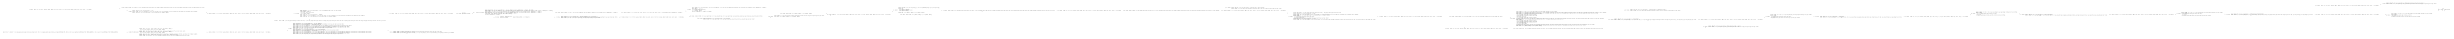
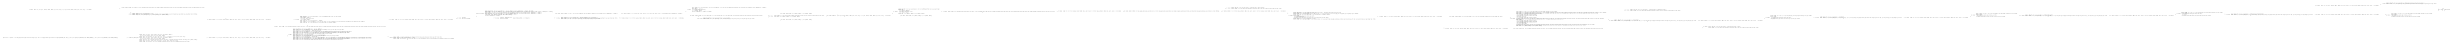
  digraph {
    fontname="Liberation Mono"
    rankdir=LR
    node [fontname="Liberation Mono" shape=record]
    edge [fontname="Liberation Mono"]
    n1 [label="{0\:\ 0x0000|MTH_ENTER_BLOCK\l|0x0000: CONST  (r3 I:?[int, float, boolean, short, byte, char, OBJECT, ARRAY]) = \l  (0 ?[int, float, boolean, short, byte, char, OBJECT, ARRAY])\l \l0x0001: CONST  (r8 I:?[boolean, int, float, short, byte, char]) = (1 ?[boolean, int, float, short, byte, char]) \l0x0002: CONST  (r5 I:?[int, float, boolean, short, byte, char, OBJECT, ARRAY]) = \l  (0 ?[int, float, boolean, short, byte, char, OBJECT, ARRAY])\l \l0x0003: CHECK_CAST  (r10 I:com.google.android.gms.internal.ads.zzbdg) = (com.google.android.gms.internal.ads.zzbdg) (r10 I:?[OBJECT, ARRAY]) \l0x0005: CONST  (r0 I:?[int, float, short, byte, char]) = (3 ?[int, float, short, byte, char]) \l0x0006: INVOKE  (r0 I:boolean) = (r0 I:int) com.google.android.gms.internal.ads.zzaxa.isLoggable(int):boolean type: STATIC \l}"]
    n2 [label="{1\:\ 0x000a|0x000a: IF  (r0 I:?[int, boolean, OBJECT, ARRAY, byte, short, char]) == (0 ?[int, boolean, OBJECT, ARRAY, byte, short, char])  \-\> B:3:0x003a \l}"]
    n3 [label="{2\:\ 0x000c|0x000c: NEW_INSTANCE  (r0 I:org.json.JSONObject) =  org.json.JSONObject \l0x000e: INVOKE  (r0 I:org.json.JSONObject), (r11 I:java.util.Map) org.json.JSONObject.\<init\>(java.util.Map):void type: DIRECT \l0x0011: CONST_STR  (r1 I:java.lang.String) =  \"google.afma.Notify_dt\" \l0x0013: INVOKE  (r0 I:org.json.JSONObject), (r1 I:java.lang.String) org.json.JSONObject.remove(java.lang.String):java.lang.Object type: VIRTUAL \l0x0016: INVOKE  (r0 I:java.lang.String) = (r0 I:java.lang.Object) java.lang.String.valueOf(java.lang.Object):java.lang.String type: STATIC \l0x001a: INVOKE  (r1 I:java.lang.String) = (r0 I:java.lang.Object) java.lang.String.valueOf(java.lang.Object):java.lang.String type: STATIC \l0x001e: INVOKE  (r1 I:int) = (r1 I:java.lang.String) java.lang.String.length():int type: VIRTUAL \l0x0022: ARITH  (r1 I:int) = (r1 I:int) + (15 int) \l0x0024: NEW_INSTANCE  (r2 I:java.lang.StringBuilder) =  java.lang.StringBuilder \l0x0026: INVOKE  (r2 I:java.lang.StringBuilder), (r1 I:int) java.lang.StringBuilder.\<init\>(int):void type: DIRECT \l0x0029: CONST_STR  (r1 I:java.lang.String) =  \"Precache GMSG: \" \l0x002b: INVOKE  (r1 I:java.lang.StringBuilder) = (r2 I:java.lang.StringBuilder), (r1 I:java.lang.String) java.lang.StringBuilder.append(java.lang.String):java.lang.StringBuilder type: VIRTUAL \l0x002f: INVOKE  (r0 I:java.lang.StringBuilder) = (r1 I:java.lang.StringBuilder), (r0 I:java.lang.String) java.lang.StringBuilder.append(java.lang.String):java.lang.StringBuilder type: VIRTUAL \l0x0033: INVOKE  (r0 I:java.lang.String) = (r0 I:java.lang.StringBuilder) java.lang.StringBuilder.toString():java.lang.String type: VIRTUAL \l0x0037: INVOKE  (r0 I:java.lang.String) com.google.android.gms.internal.ads.zzaxa.zzdp(java.lang.String):void type: STATIC \l}"]
    n4 [label="{3\:\ 0x003a|0x003a: INVOKE   com.google.android.gms.ads.internal.zzk.zzmc():com.google.android.gms.internal.ads.zzbft type: STATIC \l0x003d: CONST_STR  (r0 I:java.lang.String) =  \"abort\" \l0x003f: INVOKE  (r0 I:boolean) = (r11 I:java.util.Map), (r0 I:java.lang.Object) java.util.Map.containsKey(java.lang.Object):boolean type: INTERFACE \l}"]
    n5 [label="{4\:\ 0x0043|0x0043: IF  (r0 I:?[int, boolean, OBJECT, ARRAY, byte, short, char]) == (0 ?[int, boolean, OBJECT, ARRAY, byte, short, char])  \-\> B:9:0x0051 \l}"]
    n6 [label="{5\:\ 0x0045|0x0045: INVOKE  (r0 I:boolean) = (r10 I:com.google.android.gms.internal.ads.zzbdg) com.google.android.gms.internal.ads.zzbft.zzc(com.google.android.gms.internal.ads.zzbdg):boolean type: STATIC \l}"]
    n7 [label="{9\:\ 0x0051|0x0051: CONST_STR  (r0 I:java.lang.String) =  \"src\" \l0x0053: INVOKE  (r0 I:java.lang.Object) = (r11 I:java.util.Map), (r0 I:java.lang.Object) java.util.Map.get(java.lang.Object):java.lang.Object type: INTERFACE \l0x0057: CHECK_CAST  (r0 I:java.lang.String) = (java.lang.String) (r0 I:?[OBJECT, ARRAY]) \l}"]
    n8 [label="{6\:\ 0x0049|0x0049: IF  (r0 I:?[int, boolean, OBJECT, ARRAY, byte, short, char]) != (0 ?[int, boolean, OBJECT, ARRAY, byte, short, char])  \-\> B:8:0x0050 \l}"]
    n9 [label="{10\:\ 0x0059|0x0059: IF  (r0 I:?[int, boolean, OBJECT, ARRAY, byte, short, char]) == (0 ?[int, boolean, OBJECT, ARRAY, byte, short, char])  \-\> B:50:0x012e \l}"]
    n10 [label="{7\:\ 0x004b|0x004b: CONST_STR  (r0 I:java.lang.String) =  \"Precache abort but no precache task running.\" \l0x004d: INVOKE  (r0 I:java.lang.String) com.google.android.gms.internal.ads.zzaxa.zzep(java.lang.String):void type: STATIC \l}"]
    n11 [label="{8\:\ 0x0050|0x0050: RETURN   \l}"]
    n12 [label="{11\:\ 0x005b|0x005b: NEW_ARRAY  (r2 I:java.lang.String[]) = (r8 I:int A[IMMUTABLE_TYPE]) type: java.lang.String[] \l0x005d: APUT  \l  (r2 I:?[OBJECT, ARRAY][])\l  (r5 I:?[int, short, byte, char])\l  (r0 I:?[OBJECT, ARRAY])\l \l0x005f: CONST_STR  (r1 I:java.lang.String) =  \"demuxed\" \l0x0061: INVOKE  (r1 I:java.lang.Object) = (r11 I:java.util.Map), (r1 I:java.lang.Object) java.util.Map.get(java.lang.Object):java.lang.Object type: INTERFACE \l0x0065: CHECK_CAST  (r1 I:java.lang.String) = (java.lang.String) (r1 I:?[OBJECT, ARRAY]) \l}"]
    n13 [label="{50\:\ 0x012e|0x012e: INVOKE  (r0 I:com.google.android.gms.internal.ads.zzbfr) = (r10 I:com.google.android.gms.internal.ads.zzbdg) com.google.android.gms.internal.ads.zzbft.zzd(com.google.android.gms.internal.ads.zzbdg):com.google.android.gms.internal.ads.zzbfr type: STATIC \l}"]
    n14 [label="{12\:\ 0x0067|0x0067: IF  (r1 I:?[int, boolean, OBJECT, ARRAY, byte, short, char]) == (0 ?[int, boolean, OBJECT, ARRAY, byte, short, char])  \-\> B:55:0x0141 \l}"]
    n15 [label="{51\:\ 0x0132|0x0132: IF  (r0 I:?[int, boolean, OBJECT, ARRAY, byte, short, char]) == (0 ?[int, boolean, OBJECT, ARRAY, byte, short, char])  \-\> B:53:0x0137 \l}"]
    n16 [label="{13\:\ 0x0069|SYNTHETIC\lSplitter:B:13:0x0069\l}"]
+   n17 [label="{55\:\ 0x0141|0x0141: MOVE  (r1 I:?[OBJECT, ARRAY]) = (r2 I:?[OBJECT, ARRAY]) \l}"]
    n18 [label="{14\:\ ?|Splitter:B:13:0x0069\l|0x0069: NEW_INSTANCE  (r6 I:org.json.JSONArray) =  org.json.JSONArray A[Catch:\{ JSONException \-\> 0x0098 \}, TRY_ENTER]\l0x006b: INVOKE  (r6 I:org.json.JSONArray), (r1 I:java.lang.String) org.json.JSONArray.\<init\>(java.lang.String):void type: DIRECT A[Catch:\{ JSONException \-\> 0x0098 \}]\l0x006e: INVOKE  (r2 I:int) = (r6 I:org.json.JSONArray) org.json.JSONArray.length():int type: VIRTUAL A[Catch:\{ JSONException \-\> 0x0098 \}]\l0x0072: NEW_ARRAY  (r2 I:java.lang.String[]) = (r2 I:int A[IMMUTABLE_TYPE]) type: java.lang.String[] A[Catch:\{ JSONException \-\> 0x0098 \}]\l0x0074: MOVE  (r4 I:?[int, float, boolean, short, byte, char, OBJECT, ARRAY]) = \l  (r5 I:?[int, float, boolean, short, byte, char, OBJECT, ARRAY])\l A[Catch:\{ JSONException \-\> 0x0098 \}]\l}"]
    n19 [label="{25\:\ 0x0098|ExcHandler: JSONException null\lSplitter:B:13:0x0069\l|0x0098: MOVE_EXCEPTION  (r2 I:?[OBJECT]) =  \l}"]
    n20 [label="{20\:\ 0x0085|0x0085: IF  (r1 I:?[int, boolean, OBJECT, ARRAY, byte, short, char]) != (0 ?[int, boolean, OBJECT, ARRAY, byte, short, char])  \-\> B:54:0x013e \l}"]
    n21 [label="{15\:\ 0x0075|0x0075: INVOKE  (r7 I:int) = (r6 I:org.json.JSONArray) org.json.JSONArray.length():int type: VIRTUAL A[Catch:\{ JSONException \-\> 0x0098 \}]\l}"]
    n22 [label="{26\:\ 0x0099|0x0099: CONST_STR  (r2 I:java.lang.String) =  \"Malformed demuxed URL list for precache: \" \l0x009b: INVOKE  (r1 I:java.lang.String) = (r1 I:java.lang.Object) java.lang.String.valueOf(java.lang.Object):java.lang.String type: STATIC \l0x009f: INVOKE  (r4 I:int) = (r1 I:java.lang.String) java.lang.String.length():int type: VIRTUAL \l}"]
    n23 [label="{16\:\ 0x0079|0x0079: IF  (r4 I:?[int, byte, short, char]) \>= (r7 I:?[int, byte, short, char])  \-\> B:19:0x0084 A[Catch:\{ JSONException \-\> 0x0098 \}]\l}"]
    n24 [label="{17\:\ 0x007b|0x007b: INVOKE  (r7 I:java.lang.String) = (r6 I:org.json.JSONArray), (r4 I:int) org.json.JSONArray.getString(int):java.lang.String type: VIRTUAL A[Catch:\{ JSONException \-\> 0x0098 \}]\l0x007f: APUT  \l  (r2 I:?[OBJECT, ARRAY][])\l  (r4 I:?[int, short, byte, char])\l  (r7 I:?[OBJECT, ARRAY])\l A[Catch:\{ JSONException \-\> 0x0098 \}, TRY_LEAVE]\l}"]
    n25 [label="{19\:\ 0x0084|0x0084: MOVE  (r1 I:?[OBJECT, ARRAY]) = (r2 I:?[OBJECT, ARRAY]) \l}"]
    n26 [label="{21\:\ 0x0087|0x0087: NEW_ARRAY  (r1 I:java.lang.String[]) = (r8 I:int A[IMMUTABLE_TYPE]) type: java.lang.String[] \l0x0089: APUT  \l  (r1 I:?[OBJECT, ARRAY][])\l  (r5 I:?[int, short, byte, char])\l  (r0 I:?[OBJECT, ARRAY])\l \l0x008b: MOVE  (r2 I:?[OBJECT, ARRAY]) = (r1 I:?[OBJECT, ARRAY]) \l}"]
    n27 [label="{54\:\ 0x013e|0x013e: MOVE  (r2 I:?[OBJECT, ARRAY]) = (r1 I:?[OBJECT, ARRAY]) \l}"]
    n28 [label="{22\:\ 0x008c|0x008c: INVOKE  (r1 I:com.google.android.gms.internal.ads.zzbfr) = (r10 I:com.google.android.gms.internal.ads.zzbdg) com.google.android.gms.internal.ads.zzbft.zzd(com.google.android.gms.internal.ads.zzbdg):com.google.android.gms.internal.ads.zzbfr type: STATIC \l}"]
    n29 [label="{23\:\ 0x0090|0x0090: IF  (r1 I:?[int, boolean, OBJECT, ARRAY, byte, short, char]) == (0 ?[int, boolean, OBJECT, ARRAY, byte, short, char])  \-\> B:31:0x00b4 \l}"]
    n30 [label="{24\:\ 0x0092|0x0092: CONST_STR  (r0 I:java.lang.String) =  \"Precache task is already running.\" \l0x0094: INVOKE  (r0 I:java.lang.String) com.google.android.gms.internal.ads.zzaxa.zzep(java.lang.String):void type: STATIC \l}"]
    n31 [label="{31\:\ 0x00b4|0x00b4: INVOKE  (r1 I:com.google.android.gms.ads.internal.zza) = (r10 I:com.google.android.gms.internal.ads.zzbdg) com.google.android.gms.internal.ads.zzbdg.zzye():com.google.android.gms.ads.internal.zza type: INTERFACE \l}"]
    n32 [label="{32\:\ 0x00b8|0x00b8: IF  (r1 I:?[int, boolean, OBJECT, ARRAY, byte, short, char]) != (0 ?[int, boolean, OBJECT, ARRAY, byte, short, char])  \-\> B:34:0x00c0 \l}"]
    n33 [label="{27\:\ 0x00a3|0x00a3: IF  (r4 I:?[int, boolean, OBJECT, ARRAY, byte, short, char]) == (0 ?[int, boolean, OBJECT, ARRAY, byte, short, char])  \-\> B:30:0x00ae \l}"]
    n34 [label="{28\:\ 0x00a5|0x00a5: INVOKE  (r1 I:java.lang.String) = (r2 I:java.lang.String), (r1 I:java.lang.String) java.lang.String.concat(java.lang.String):java.lang.String type: VIRTUAL \l}"]
    n35 [label="{30\:\ 0x00ae|0x00ae: NEW_INSTANCE  (r1 I:java.lang.String) =  java.lang.String \l0x00b0: INVOKE  (r1 I:java.lang.String), (r2 I:java.lang.String) java.lang.String.\<init\>(java.lang.String):void type: DIRECT \l}"]
    n36 [label="{29\:\ 0x00a9|0x00a9: INVOKE  (r1 I:java.lang.String) com.google.android.gms.internal.ads.zzaxa.zzep(java.lang.String):void type: STATIC \l0x00ac: MOVE  (r1 I:?[OBJECT, ARRAY]) = (r3 I:?[OBJECT, ARRAY]) \l}"]
    n37 [label="{33\:\ 0x00ba|0x00ba: CONST_STR  (r0 I:java.lang.String) =  \"Precache requires a dependency provider.\" \l0x00bc: INVOKE  (r0 I:java.lang.String) com.google.android.gms.internal.ads.zzaxa.zzep(java.lang.String):void type: STATIC \l}"]
    n38 [label="{34\:\ 0x00c0|0x00c0: NEW_INSTANCE  (r4 I:com.google.android.gms.internal.ads.zzbdf) =  com.google.android.gms.internal.ads.zzbdf \l0x00c2: CONST_STR  (r1 I:java.lang.String) =  \"flags\" \l0x00c4: INVOKE  (r1 I:java.lang.Object) = (r11 I:java.util.Map), (r1 I:java.lang.Object) java.util.Map.get(java.lang.Object):java.lang.Object type: INTERFACE \l0x00c8: CHECK_CAST  (r1 I:java.lang.String) = (java.lang.String) (r1 I:?[OBJECT, ARRAY]) \l0x00ca: INVOKE  \l  (r4 I:com.google.android.gms.internal.ads.zzbdf)\l  (r1 I:java.lang.String)\l com.google.android.gms.internal.ads.zzbdf.\<init\>(java.lang.String):void type: DIRECT \l0x00cd: CONST_STR  (r1 I:java.lang.String) =  \"player\" \l0x00cf: INVOKE  (r1 I:java.lang.Integer) = (r11 I:java.util.Map), (r1 I:java.lang.String) com.google.android.gms.internal.ads.zzbgd.zza(java.util.Map, java.lang.String):java.lang.Integer type: STATIC \l}"]
    n39 [label="{35\:\ 0x00d3|0x00d3: IF  (r1 I:?[int, boolean, OBJECT, ARRAY, byte, short, char]) != (0 ?[int, boolean, OBJECT, ARRAY, byte, short, char])  \-\> B:37:0x00d9 \l}"]
    n40 [label="{36\:\ 0x00d5|0x00d5: INVOKE  (r1 I:java.lang.Integer) = (r5 I:int) java.lang.Integer.valueOf(int):java.lang.Integer type: STATIC \l}"]
    n41 [label="{37\:\ 0x00d9|0x00d9: INVOKE  (r1 I:int) = (r1 I:java.lang.Integer) java.lang.Integer.intValue():int type: VIRTUAL \l0x00dd: INVOKE  (r5 I:com.google.android.gms.ads.internal.zza) = (r10 I:com.google.android.gms.internal.ads.zzbdg) com.google.android.gms.internal.ads.zzbdg.zzye():com.google.android.gms.ads.internal.zza type: INTERFACE \l0x00e1: IGET  (r5 I:com.google.android.gms.internal.ads.zzbge) = (r5 I:com.google.android.gms.ads.internal.zza) com.google.android.gms.ads.internal.zza.zzbqs com.google.android.gms.internal.ads.zzbge \l0x00e3: INVOKE  (r1 I:com.google.android.gms.internal.ads.zzbfu) = \l  (r5 I:com.google.android.gms.internal.ads.zzbge)\l  (r10 I:com.google.android.gms.internal.ads.zzbdg)\l  (r1 I:int)\l  (r3 I:java.lang.String)\l  (r4 I:com.google.android.gms.internal.ads.zzbdf)\l com.google.android.gms.internal.ads.zzbge.zza(com.google.android.gms.internal.ads.zzbdg, int, java.lang.String, com.google.android.gms.internal.ads.zzbdf):com.google.android.gms.internal.ads.zzbfu type: INTERFACE \l0x00e7: NEW_INSTANCE  (r3 I:com.google.android.gms.internal.ads.zzbfr) =  com.google.android.gms.internal.ads.zzbfr \l0x00e9: INVOKE  \l  (r3 I:com.google.android.gms.internal.ads.zzbfr)\l  (r10 I:com.google.android.gms.internal.ads.zzbdg)\l  (r1 I:com.google.android.gms.internal.ads.zzbfu)\l  (r0 I:java.lang.String)\l  (r2 I:java.lang.String[])\l com.google.android.gms.internal.ads.zzbfr.\<init\>(com.google.android.gms.internal.ads.zzbdg, com.google.android.gms.internal.ads.zzbfu, java.lang.String, java.lang.String[]):void type: DIRECT \l0x00ec: INVOKE  (r3 I:com.google.android.gms.internal.ads.zzaww) com.google.android.gms.internal.ads.zzaww.zzvi():com.google.android.gms.internal.ads.zzbbi type: VIRTUAL \l0x00ef: MOVE  (r0 I:?[OBJECT, ARRAY]) = (r1 I:?[OBJECT, ARRAY]) \l}"]
    n42 [label="{38\:\ 0x00f0|0x00f0: CONST_STR  (r1 I:java.lang.String) =  \"minBufferMs\" \l0x00f2: INVOKE  (r1 I:java.lang.Integer) = (r11 I:java.util.Map), (r1 I:java.lang.String) com.google.android.gms.internal.ads.zzbgd.zza(java.util.Map, java.lang.String):java.lang.Integer type: STATIC \l}"]
    n43 [label="{39\:\ 0x00f6|0x00f6: IF  (r1 I:?[int, boolean, OBJECT, ARRAY, byte, short, char]) == (0 ?[int, boolean, OBJECT, ARRAY, byte, short, char])  \-\> B:41:0x00ff \l}"]
    n44 [label="{40\:\ 0x00f8|0x00f8: INVOKE  (r1 I:int) = (r1 I:java.lang.Integer) java.lang.Integer.intValue():int type: VIRTUAL \l0x00fc: INVOKE  \l  (r0 I:com.google.android.gms.internal.ads.zzbfu)\l  (r1 I:int)\l com.google.android.gms.internal.ads.zzbfu.zzcy(int):void type: VIRTUAL \l}"]
    n45 [label="{41\:\ 0x00ff|0x00ff: CONST_STR  (r1 I:java.lang.String) =  \"maxBufferMs\" \l0x0101: INVOKE  (r1 I:java.lang.Integer) = (r11 I:java.util.Map), (r1 I:java.lang.String) com.google.android.gms.internal.ads.zzbgd.zza(java.util.Map, java.lang.String):java.lang.Integer type: STATIC \l}"]
    n46 [label="{42\:\ 0x0105|0x0105: IF  (r1 I:?[int, boolean, OBJECT, ARRAY, byte, short, char]) == (0 ?[int, boolean, OBJECT, ARRAY, byte, short, char])  \-\> B:44:0x010e \l}"]
    n47 [label="{43\:\ 0x0107|0x0107: INVOKE  (r1 I:int) = (r1 I:java.lang.Integer) java.lang.Integer.intValue():int type: VIRTUAL \l0x010b: INVOKE  \l  (r0 I:com.google.android.gms.internal.ads.zzbfu)\l  (r1 I:int)\l com.google.android.gms.internal.ads.zzbfu.zzcz(int):void type: VIRTUAL \l}"]
    n48 [label="{44\:\ 0x010e|0x010e: CONST_STR  (r1 I:java.lang.String) =  \"bufferForPlaybackMs\" \l0x0110: INVOKE  (r1 I:java.lang.Integer) = (r11 I:java.util.Map), (r1 I:java.lang.String) com.google.android.gms.internal.ads.zzbgd.zza(java.util.Map, java.lang.String):java.lang.Integer type: STATIC \l}"]
    n49 [label="{45\:\ 0x0114|0x0114: IF  (r1 I:?[int, boolean, OBJECT, ARRAY, byte, short, char]) == (0 ?[int, boolean, OBJECT, ARRAY, byte, short, char])  \-\> B:47:0x011d \l}"]
    n50 [label="{46\:\ 0x0116|0x0116: INVOKE  (r1 I:int) = (r1 I:java.lang.Integer) java.lang.Integer.intValue():int type: VIRTUAL \l0x011a: INVOKE  \l  (r0 I:com.google.android.gms.internal.ads.zzbfu)\l  (r1 I:int)\l com.google.android.gms.internal.ads.zzbfu.zzda(int):void type: VIRTUAL \l}"]
    n51 [label="{47\:\ 0x011d|0x011d: CONST_STR  (r1 I:java.lang.String) =  \"bufferForPlaybackAfterRebufferMs\" \l0x011f: INVOKE  (r1 I:java.lang.Integer) = (r11 I:java.util.Map), (r1 I:java.lang.String) com.google.android.gms.internal.ads.zzbgd.zza(java.util.Map, java.lang.String):java.lang.Integer type: STATIC \l}"]
    n52 [label="{48\:\ 0x0123|0x0123: IF  (r1 I:?[int, boolean, OBJECT, ARRAY, byte, short, char]) == (0 ?[int, boolean, OBJECT, ARRAY, byte, short, char])  \-\> B:8:0x0050 \l}"]
    n53 [label="{49\:\ 0x0125|0x0125: INVOKE  (r1 I:int) = (r1 I:java.lang.Integer) java.lang.Integer.intValue():int type: VIRTUAL \l0x0129: INVOKE  \l  (r0 I:com.google.android.gms.internal.ads.zzbfu)\l  (r1 I:int)\l com.google.android.gms.internal.ads.zzbfu.zzdb(int):void type: VIRTUAL \l}"]
    n54 [label="{52\:\ 0x0134|0x0134: IGET  (r0 I:com.google.android.gms.internal.ads.zzbfu) = (r0 I:com.google.android.gms.internal.ads.zzbfr) com.google.android.gms.internal.ads.zzbfr.zzehs com.google.android.gms.internal.ads.zzbfu \l}"]
    n55 [label="{53\:\ 0x0137|0x0137: CONST_STR  (r0 I:java.lang.String) =  \"Precache must specify a source.\" \l0x0139: INVOKE  (r0 I:java.lang.String) com.google.android.gms.internal.ads.zzaxa.zzep(java.lang.String):void type: STATIC \l}"]
    n56 [label="{public final \/* synthetic *\/ void com.google.android.gms.internal.ads.zzbgd.zza((r9 'this' I:com.google.android.gms.internal.ads.zzbgd A[IMMUTABLE_TYPE, THIS]), (r10 I:java.lang.Object A[IMMUTABLE_TYPE, METHOD_ARGUMENT]), (r11 I:java.util.Map A[IMMUTABLE_TYPE, METHOD_ARGUMENT])) }"]
    n1 -> n2
    n2 -> n3 [style=dashed]
    n2 -> n4
    n3 -> n4
    n5 -> n6 [style=dashed]
    n5 -> n7
    n6 -> n8
    n7 -> n9
    n8 -> n10 [style=dashed]
    n8 -> n11
    n9 -> n12 [style=dashed]
    n9 -> n13
    n10 -> n11
    n12 -> n14
    n13 -> n15
    n14 -> n16 [style=dashed]
+   n14 -> n17
    n15 -> n54 [style=dashed]
    n15 -> n55
    n16 -> n18
    n16 -> n19
+   n17 -> n20
    n18 -> n21
    n19 -> n22
    n20 -> n26 [style=dashed]
    n20 -> n27
    n21 -> n23
    n22 -> n33
    n23 -> n24 [style=dashed]
    n23 -> n25
    n25 -> n20
    n26 -> n28
    n27 -> n28
    n28 -> n29
    n29 -> n30 [style=dashed]
    n29 -> n31
    n30 -> n11
    n31 -> n32
    n32 -> n37 [style=dashed]
    n32 -> n38
    n33 -> n34 [style=dashed]
    n33 -> n35
    n34 -> n36
    n35 -> n36
    n36 -> n20
    n37 -> n11
    n38 -> n39
    n39 -> n40 [style=dashed]
    n39 -> n41
    n40 -> n41
    n41 -> n42
    n42 -> n43
    n43 -> n44 [style=dashed]
    n43 -> n45
    n44 -> n45
    n45 -> n46
    n46 -> n47 [style=dashed]
    n46 -> n48
    n47 -> n48
    n48 -> n49
    n49 -> n50 [style=dashed]
    n49 -> n51
    n50 -> n51
    n51 -> n52
    n52 -> n11
    n52 -> n53 [style=dashed]
    n53 -> n11
    n54 -> n42
    n55 -> n11
    n56 -> n1
  }
